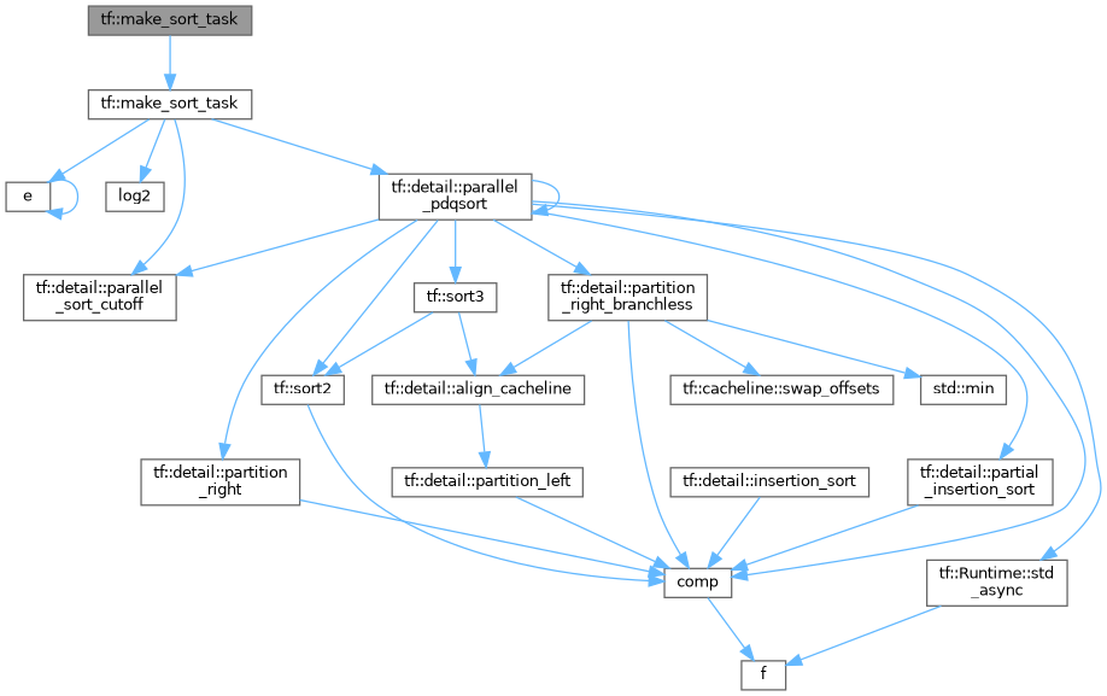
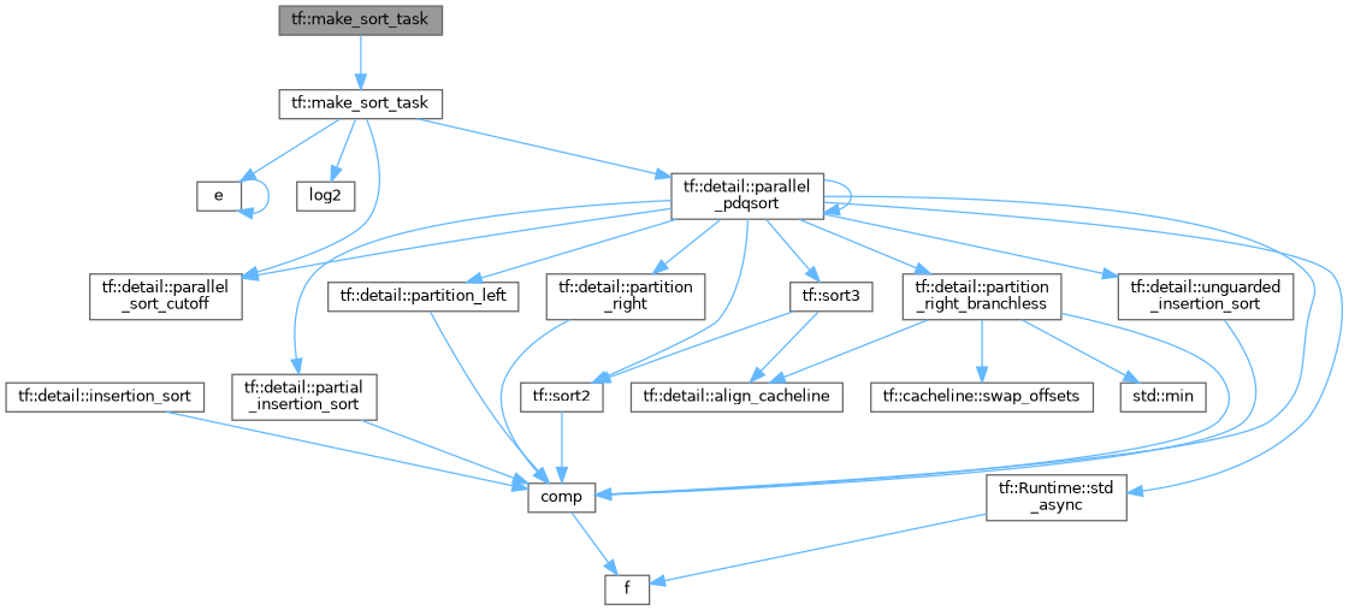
  digraph {
    rankdir=TB
    node [color=grey40 fillcolor=white fontname=Helvetica fontsize=10 shape=box style=filled]
    edge [color=steelblue1 fontname=Helvetica fontsize=10 labelfontname=Helvetica labelfontsize=10 style=solid]
    n1 [color=gray40 fillcolor=grey60 fontcolor=black height=0.2 label="tf::make_sort_task" width=0.4]
    n2 [height=0.2 label="tf::make_sort_task" width=0.4]
    n3 [height=0.2 label=e width=0.4]
    n4 [height=0.2 label=log2 width=0.4]
    n5 [height=0.2 label="tf::detail::parallel\l_pdqsort" width=0.4]
    n6 [height=0.2 label="tf::detail::parallel\l_sort_cutoff" width=0.4]
    n7 [height=0.2 label=comp width=0.4]
    n8 [height=0.2 label="tf::detail::partial\l_insertion_sort" width=0.4]
    n9 [height=0.2 label="tf::detail::partition_left" width=0.4]
    n10 [height=0.2 label="tf::detail::partition\l_right" width=0.4]
    n11 [height=0.2 label="tf::detail::partition\l_right_branchless" width=0.4]
    n12 [height=0.2 label="tf::Runtime::std\l_async" width=0.4]
    n13 [height=0.2 label="tf::sort3" width=0.4]
+   n14 [height=0.2 label="tf::detail::unguarded\l_insertion_sort" width=0.4]
    n15 [height=0.2 label="tf::sort2" width=0.4]
    n16 [height=0.2 label=f width=0.4]
    n17 [height=0.2 label="tf::detail::insertion_sort" width=0.4]
    n18 [height=0.2 label="tf::detail::align_cacheline" width=0.4]
    n19 [height=0.2 label="std::min" width=0.4]
    n20 [height=0.2 label="tf::cacheline::swap_offsets" width=0.4]
    n1 -> n2
    n2 -> n3
    n2 -> n4
    n2 -> n5
    n2 -> n6
    n3 -> n3
    n5 -> n5
    n5 -> n6
    n5 -> n7
    n5 -> n8
-   n18 -> n9
+   n5 -> n9
    n5 -> n10
    n5 -> n11
    n5 -> n12
    n5 -> n13
+   n5 -> n14
    n5 -> n15
    n7 -> n16
    n8 -> n7
    n9 -> n7
    n10 -> n7
    n11 -> n7
    n11 -> n18
    n11 -> n19
    n11 -> n20
    n12 -> n16
    n13 -> n15
    n13 -> n18
+   n14 -> n7
    n15 -> n7
    n17 -> n7
  }
